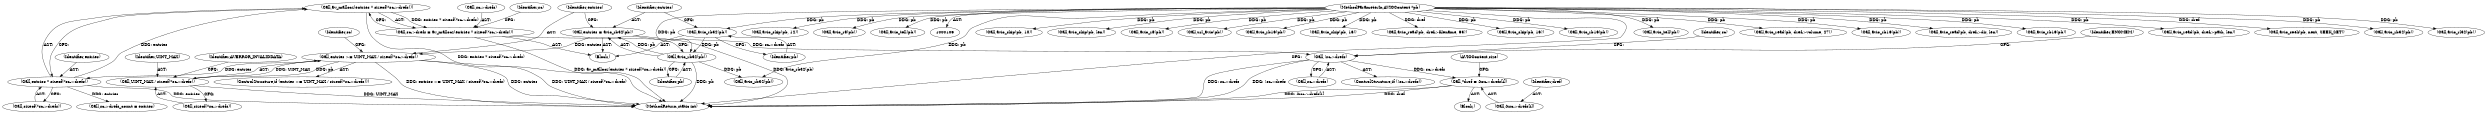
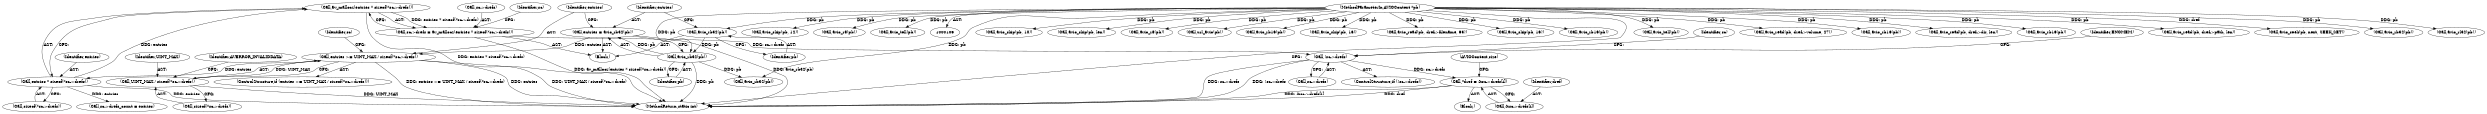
  digraph {
    n1 [label="(Call,av_mallocz(entries * sizeof(*sc->drefs)))"]
    n2 [label="(Call,entries * sizeof(*sc->drefs))"]
    n3 [label="(Call,sc->drefs = av_mallocz(entries * sizeof(*sc->drefs)))"]
    n4 [label="(MethodReturn,static int)"]
    n5 [label="(Call,sc->drefs_count = entries)"]
    n6 [label="(Call,sizeof(*sc->drefs))"]
    n7 [label="(Block,)"]
    n8 [label="(Call,!sc->drefs)"]
    n9 [label="(Call,entries >= UINT_MAX / sizeof(*sc->drefs))"]
    n10 [label="(Call,UINT_MAX / sizeof(*sc->drefs))"]
    n11 [label="(ControlStructure,if (entries >= UINT_MAX / sizeof(*sc->drefs)))"]
    n12 [label="(Call,sizeof(*sc->drefs))"]
    n13 [label="(Call,entries = avio_rb32(pb))"]
    n14 [label="(Call,avio_rb32(pb))"]
    n15 [label="(Identifier,pb)"]
    n16 [label="(Call,avio_rb32(pb))"]
    n17 [label="(Call,avio_rb32(pb))"]
    n18 [label="(Identifier,pb)"]
    n19 [label="(MethodParameterIn,AVIOContext *pb)"]
    n20 [label="(Call,avio_skip(pb, 10))"]
    n21 [label="(Call,avio_skip(pb, len))"]
    n22 [label="(Call,avio_r8(pb))"]
    n23 [label="(Call,url_avio(pb))"]
    n24 [label="(Call,avio_rb16(pb))"]
    n25 [label="(Call,avio_skip(pb, 16))"]
    n26 [label="(Call,avio_read(pb, dref->filename, 63))"]
    n27 [label="(Call,avio_skip(pb, 16))"]
    n28 [label="(Call,avio_rb16(pb))"]
    n29 [label="(Call,avio_tell(pb))"]
    n30 [label="(Call,avio_read(pb, dref->volume, 27))"]
    n31 [label="(Call,avio_rb16(pb))"]
    n32 [label="(Call,avio_read(pb, dref->dir, len))"]
    n33 [label="(Call,avio_rb16(pb))"]
    n34 [label="(Call,avio_read(pb, dref->path, len))"]
    n35 [label="(Call,avio_seek(pb, next, SEEK_SET))"]
    n36 [label="(Call,avio_rb32(pb))"]
    n37 [label="(Call,avio_rl32(pb))"]
    n38 [label="(Call,avio_skip(pb, 12))"]
    n39 [label="(Call,avio_r8(pb))"]
    n40 [label="(Call,avio_tell(pb))"]
    1000106
    n42 [label="(Call,*dref = &sc->drefs[i])"]
    n43 [label="(Call,sc->drefs)"]
    n44 [label="(ControlStructure,if (!sc->drefs))"]
    n45 [label="(Call,&sc->drefs[i])"]
    n46 [label="(Block,)"]
    n47 [label="(Identifier,sc)"]
    n48 [label="(Identifier,dref)"]
    n49 [label="(Call,sc->drefs)"]
    n50 [label="(Identifier,AVERROR_INVALIDDATA)"]
    n51 [label="(Identifier,entries)"]
    n52 [label="(Identifier,entries)"]
    n53 [label="(Identifier,sc)"]
    n54 [label="(Identifier,UINT_MAX)"]
    n55 [label="(Identifier,ENOMEM)"]
    n56 [label="(AVIOContext,size)"]
    n57 [label="(Identifier,sc)"]
    n58 [label="(Identifier,entries)"]
    n1 -> n2 [label="CFG: "]
    n1 -> n3 [label="AST: "]
    n1 -> n3 [label="DDG: entries * sizeof(*sc->drefs)"]
    n1 -> n4 [label="DDG: entries * sizeof(*sc->drefs)"]
    n2 -> n1 [label="AST: "]
    n2 -> n1 [label="DDG: entries"]
    n2 -> n4 [label="DDG: entries"]
    n2 -> n5 [label="DDG: entries"]
    n2 -> n6 [label="CFG: "]
    n3 -> n1 [label="CFG: "]
    n3 -> n4 [label="DDG: av_mallocz(entries * sizeof(*sc->drefs))"]
    n3 -> n7 [label="AST: "]
    n3 -> n8 [label="DDG: sc->drefs"]
    n6 -> n2 [label="AST: "]
    n8 -> n4 [label="DDG: !sc->drefs"]
    n8 -> n4 [label="DDG: sc->drefs"]
    n8 -> n42 [label="DDG: sc->drefs"]
    n8 -> n43 [label="CFG: "]
    n8 -> n44 [label="AST: "]
    n9 -> n2 [label="DDG: entries"]
    n9 -> n4 [label="DDG: UINT_MAX / sizeof(*sc->drefs)"]
    n9 -> n4 [label="DDG: entries >= UINT_MAX / sizeof(*sc->drefs)"]
    n9 -> n4 [label="DDG: entries"]
-   n9 -> n10 [label="DDG: pb"]
+   n9 -> n10 [label="CFG: "]
    n9 -> n11 [label="AST: "]
    n10 -> n4 [label="DDG: UINT_MAX"]
    n10 -> n9 [label="AST: "]
    n10 -> n9 [label="DDG: UINT_MAX"]
    n10 -> n12 [label="CFG: "]
    n12 -> n10 [label="AST: "]
    n13 -> n4 [label="DDG: avio_rb32(pb)"]
    n13 -> n7 [label="AST: "]
    n13 -> n9 [label="DDG: entries"]
    n13 -> n14 [label="CFG: "]
    n14 -> n4 [label="DDG: pb"]
    n14 -> n13 [label="AST: "]
    n14 -> n13 [label="DDG: pb"]
    n14 -> n15 [label="CFG: "]
    n14 -> n16 [label="DDG: pb"]
    n15 -> n14 [label="AST: "]
    n17 -> n7 [label="AST: "]
    n17 -> n14 [label="DDG: pb"]
    n17 -> n18 [label="CFG: "]
    n18 -> n17 [label="AST: "]
    n19 -> n4 [label="CFG: "]
    n19 -> n14 [label="DDG: pb"]
    n19 -> n16 [label="DDG: pb"]
    n19 -> n17 [label="DDG: pb"]
    n19 -> n20 [label="DDG: pb"]
    n19 -> n21 [label="DDG: pb"]
    n19 -> n22 [label="DDG: pb"]
    n19 -> n23 [label="DDG: pb"]
    n19 -> n24 [label="DDG: pb"]
    n19 -> n25 [label="DDG: pb"]
-   n19 -> n26 [label="DDG: dref"]
+   n19 -> n26 [label="DDG: pb"]
    n19 -> n27 [label="DDG: pb"]
    n19 -> n28 [label="DDG: pb"]
    n19 -> n29 [label="DDG: pb"]
    n19 -> n30 [label="DDG: pb"]
    n19 -> n31 [label="DDG: pb"]
    n19 -> n32 [label="DDG: pb"]
    n19 -> n33 [label="DDG: pb"]
    n19 -> n34 [label="DDG: pb"]
    n19 -> n35 [label="DDG: dref"]
    n19 -> n36 [label="DDG: pb"]
    n19 -> n37 [label="DDG: pb"]
    n19 -> n38 [label="DDG: pb"]
    n19 -> n39 [label="DDG: pb"]
    n19 -> n40 [label="DDG: pb"]
    n19 -> 1000106 [label="AST: "]
    n42 -> n4 [label="DDG: dref"]
    n42 -> n4 [label="DDG: &sc->drefs[i]"]
+   n42 -> n45 [label="CFG: "]
    n42 -> n46 [label="AST: "]
    n43 -> n8 [label="AST: "]
    n45 -> n42 [label="AST: "]
    n47 -> n9 [label="CFG: "]
    n48 -> n45 [label="AST: "]
    n49 -> n3 [label="AST: "]
    n50 -> n10 [label="CFG: "]
    n51 -> n9 [label="AST: "]
    n51 -> n13 [label="CFG: "]
    n52 -> n13 [label="AST: "]
    n52 -> n17 [label="CFG: "]
    n53 -> n3 [label="CFG: "]
    n54 -> n10 [label="AST: "]
    n55 -> n8 [label="CFG: "]
    n56 -> n42 [label="CFG: "]
    n57 -> n8 [label="CFG: "]
    n58 -> n2 [label="AST: "]
  }
